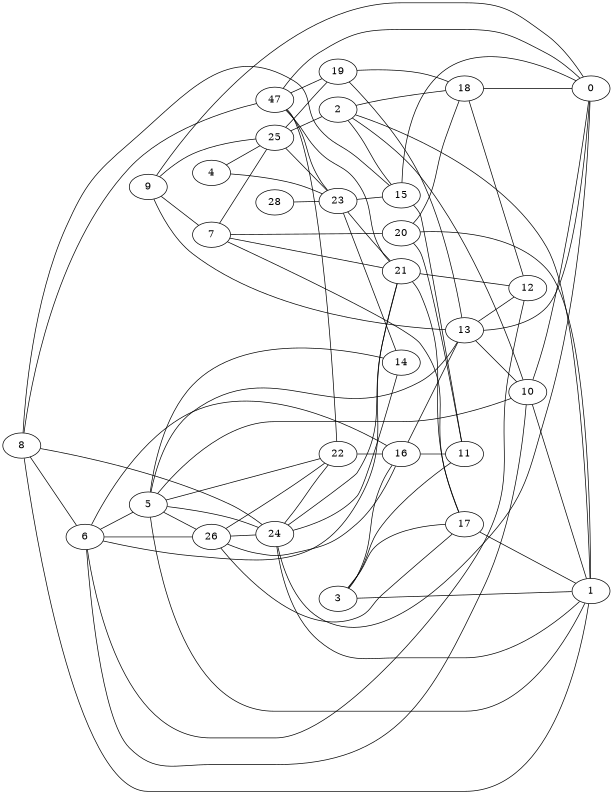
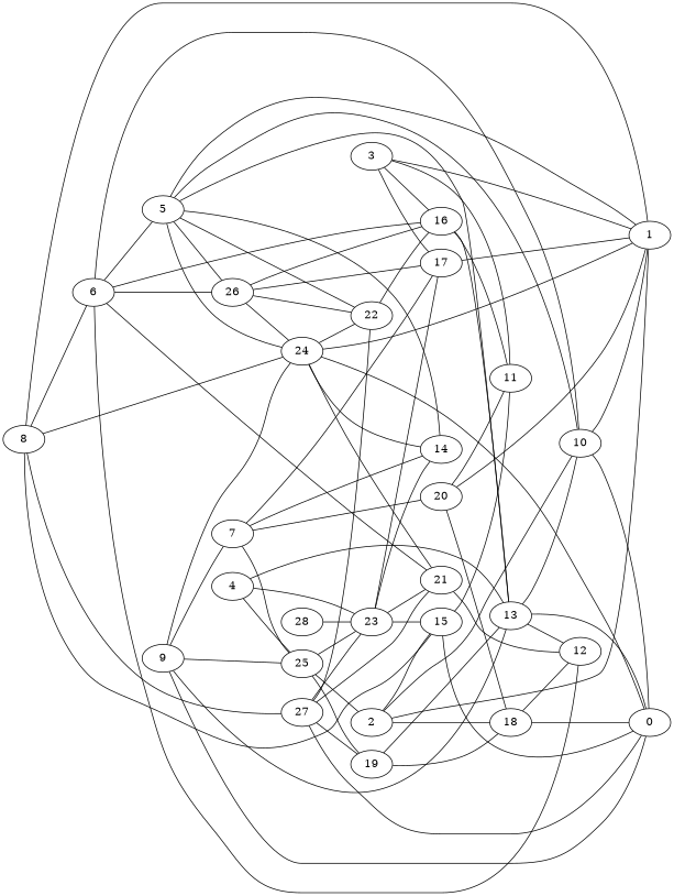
  digraph {
    rankdir=LR
    edge [color=black dir=none]
    22
    16
    19
    10
    13
    11
    18
    9
    7
    24
    0
    25
    12
    17
    20
    6
    21
    1
    28
    23
    14
    2
    15
    5
    26
-   27 [label=47]
+   27
    3
    4
    8
    subgraph sub_1 {
      22
      16
      19
      10
      13
      11
      18
      9
      7
      24
      0
      25
      12
      17
      20
      6
      21
      1
      28
      23
      14
      2
      15
      5
      26
      27
      3
      4
      8
    }
    22 -> 16
    16 -> 13
    16 -> 11
    19 -> 13
    19 -> 18
    10 -> 0
    10 -> 1
    13 -> 10
    13 -> 0
    13 -> 12
    18 -> 0
    18 -> 12
    9 -> 13
    9 -> 7
+   9 -> 24
    9 -> 0
    9 -> 25
    7 -> 25
    7 -> 17
    7 -> 20
-   7 -> 21
+   7 -> 14
    24 -> 22
    24 -> 0
    24 -> 21
    24 -> 1
    24 -> 14
    25 -> 19
    25 -> 23
    25 -> 2
    17 -> 1
    20 -> 11
    20 -> 18
    20 -> 1
    6 -> 16
    6 -> 10
    6 -> 12
    6 -> 21
    6 -> 5
    6 -> 26
    21 -> 12
    28 -> 23
-   21 -> 17
+   23 -> 17
    23 -> 21
    23 -> 14
    23 -> 15
    2 -> 10
    2 -> 18
    2 -> 1
    2 -> 15
    15 -> 11
    15 -> 0
    5 -> 22
    5 -> 10
    5 -> 13
    5 -> 24
    5 -> 1
    5 -> 14
    5 -> 26
    26 -> 22
    26 -> 16
    26 -> 24
    26 -> 17
    27 -> 22
    27 -> 19
    27 -> 0
    27 -> 21
    27 -> 23
    3 -> 16
    3 -> 11
    3 -> 17
    3 -> 1
+   4 -> 13
    4 -> 25
    4 -> 23
    8 -> 24
    8 -> 6
    8 -> 1
    8 -> 15
    8 -> 27
  }
